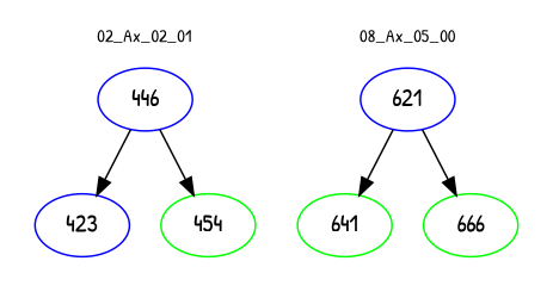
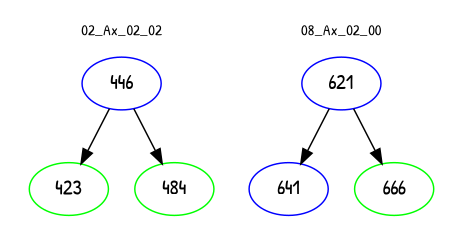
  digraph {
    fontname="Patrick Hand"
    node [color=green fontname="Patrick Hand"]
    edge [color=black fontname="Patrick Hand"]
    n1 [color=blue label=446]
-   n2 [color=blue label=423]
-   n3 [label=454]
+   n2 [label=423]
+   n3 [label=484]
    n4 [color=blue label=621]
-   n5 [label=641]
+   n5 [color=blue label=641]
    n6 [label=666]
    subgraph cluster_1 {
      color=white
      fontsize=10
-     label="02_Ax_02_01"
+     label="02_Ax_02_02"
      n1
      n2
      n3
    }
    subgraph cluster_2 {
      color=white
      fontsize=10
-     label="08_Ax_05_00"
+     label="08_Ax_02_00"
      n4
      n5
      n6
    }
    n1 -> n2
    n1 -> n3
    n4 -> n5
    n4 -> n6
  }
